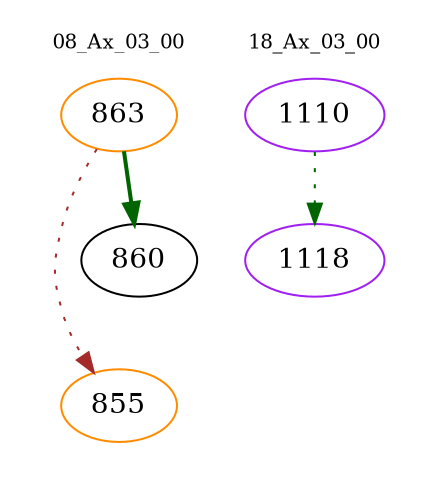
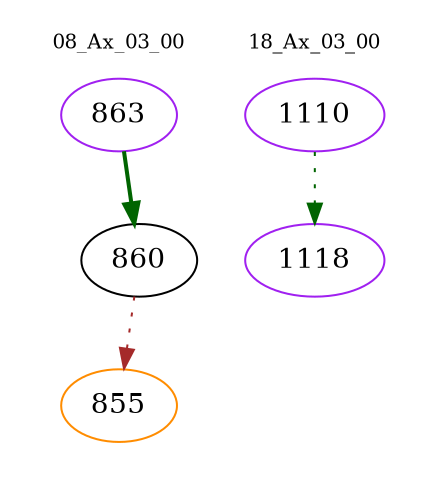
  digraph {
    node [color=darkorange]
    edge [color=darkgreen style=dotted]
-   n1 [label=863]
+   n1 [color=purple label=863]
    n2 [label=855]
    n3 [color=black label=860]
    n4 [color=purple label=1110]
    n5 [color=purple label=1118]
    subgraph cluster_1 {
      color=white
      fontsize=10
      label="08_Ax_03_00"
      n1
      n2
      n3
    }
    subgraph cluster_2 {
      color=white
      fontsize=10
      label="18_Ax_03_00"
      n4
      n5
    }
-   n1 -> n2 [color=brown]
+   n3 -> n2 [color=brown]
    n1 -> n3 [style=bold]
    n4 -> n5
  }
